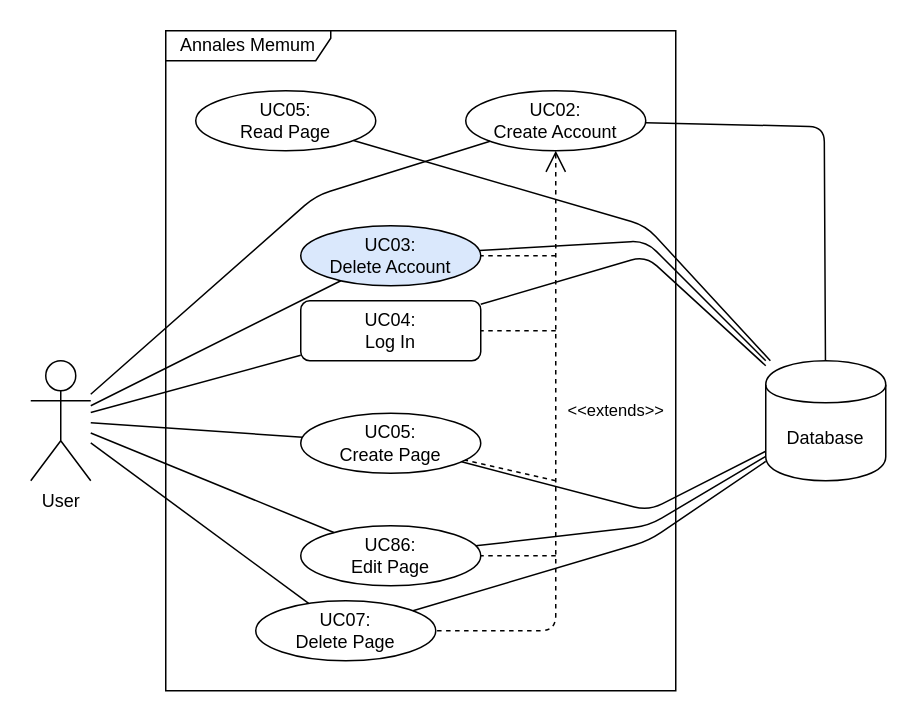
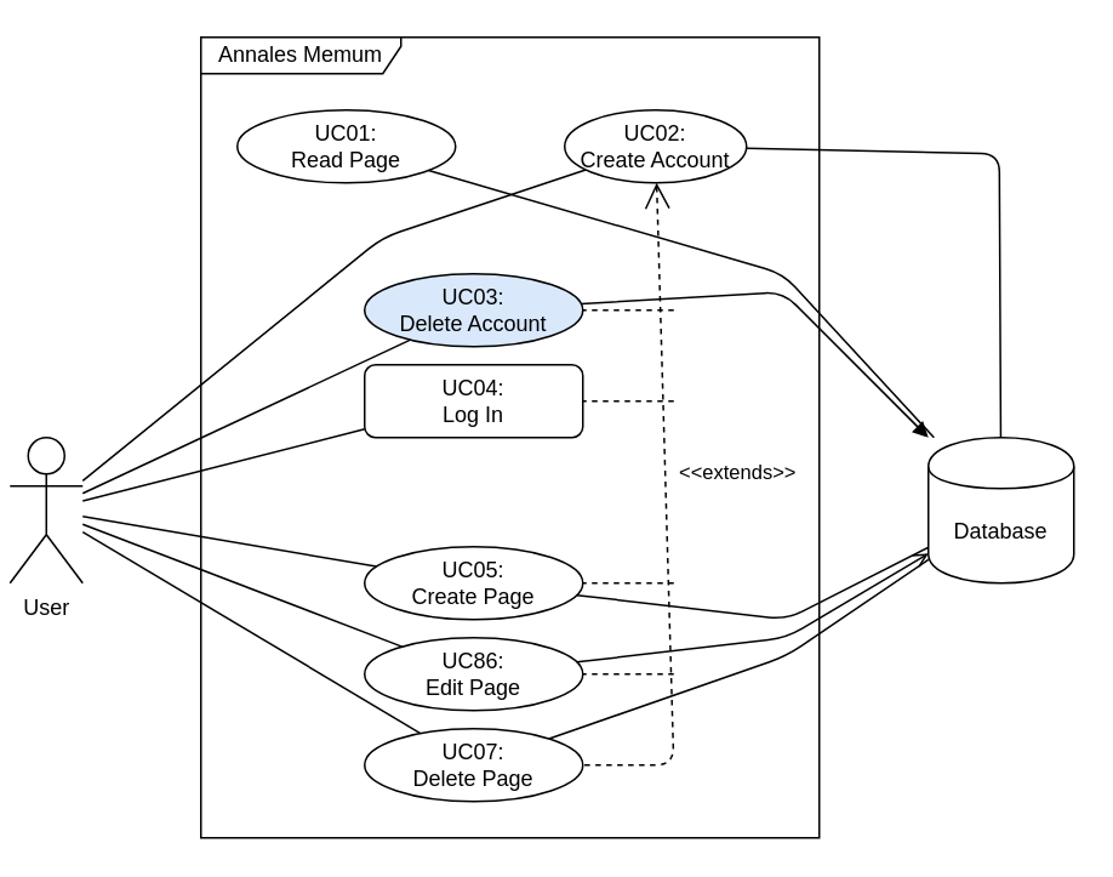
  <mxCell id="0" />
  <mxCell id="1" parent="0" />
- <mxCell id="2" value="User" style="shape=umlActor;verticalLabelPosition=bottom;labelBackgroundColor=#ffffff;verticalAlign=top;html=1;outlineConnect=0;" parent="1" vertex="1"><mxGeometry x="20" y="240" width="40" height="80" as="geometry" /></mxCell>
+ <mxCell id="2" value="User" style="shape=umlActor;verticalLabelPosition=bottom;labelBackgroundColor=#ffffff;verticalAlign=top;html=1;outlineConnect=0;" parent="1" vertex="1"><mxGeometry x="5" y="240" width="40" height="80" as="geometry" /></mxCell>
  <mxCell id="3" value="Annales Memum" style="shape=umlFrame;whiteSpace=wrap;html=1;width=110;height=20;" parent="1" vertex="1"><mxGeometry x="110" y="20" width="340" height="440" as="geometry" /></mxCell>
- <mxCell id="4" value="&lt;font style=&quot;font-size: 12px&quot;&gt;UC02:&lt;br&gt;Create Account&lt;br&gt;&lt;/font&gt;" style="ellipse;whiteSpace=wrap;html=1;" parent="1" vertex="1"><mxGeometry x="310" y="60" width="120" height="40" as="geometry" /></mxCell>
+ <mxCell id="4" value="&lt;font style=&quot;font-size: 12px&quot;&gt;UC02:&lt;br&gt;Create Account&lt;br&gt;&lt;/font&gt;" style="ellipse;whiteSpace=wrap;html=1;" parent="1" vertex="1"><mxGeometry x="310" y="60" width="100" height="40" as="geometry" /></mxCell>
  <mxCell id="5" value="&lt;font style=&quot;font-size: 12px&quot;&gt;UC04:&lt;br&gt;Log In&lt;br&gt;&lt;/font&gt;" style="whiteSpace=wrap;html=1;rounded=1;" parent="1" vertex="1"><mxGeometry x="200" y="200" width="120" height="40" as="geometry" /></mxCell>
- <mxCell id="6" value="&lt;font style=&quot;font-size: 12px&quot;&gt;UC05:&lt;br&gt;Create Page&lt;br&gt;&lt;/font&gt;" style="ellipse;whiteSpace=wrap;html=1;" parent="1" vertex="1"><mxGeometry x="200" y="275" width="120" height="40" as="geometry" /></mxCell>
+ <mxCell id="6" value="&lt;font style=&quot;font-size: 12px&quot;&gt;UC05:&lt;br&gt;Create Page&lt;br&gt;&lt;/font&gt;" style="ellipse;whiteSpace=wrap;html=1;" parent="1" vertex="1"><mxGeometry x="200" y="300" width="120" height="40" as="geometry" /></mxCell>
  <mxCell id="7" value="&lt;font style=&quot;font-size: 12px&quot;&gt;UC86:&lt;br&gt;Edit&amp;nbsp;Page&lt;br&gt;&lt;/font&gt;" style="ellipse;whiteSpace=wrap;html=1;" parent="1" vertex="1"><mxGeometry x="200" y="350" width="120" height="40" as="geometry" /></mxCell>
- <mxCell id="8" value="&lt;font style=&quot;font-size: 12px&quot;&gt;UC07:&lt;br&gt;Delete Page&lt;br&gt;&lt;/font&gt;" style="ellipse;whiteSpace=wrap;html=1;" parent="1" vertex="1"><mxGeometry x="170" y="400" width="120" height="40" as="geometry" /></mxCell>
- <mxCell id="9" value="&lt;font style=&quot;font-size: 12px&quot;&gt;UC05:&lt;br&gt;Read Page&lt;br&gt;&lt;/font&gt;" style="ellipse;whiteSpace=wrap;html=1;" parent="1" vertex="1"><mxGeometry x="130" y="60" width="120" height="40" as="geometry" /></mxCell>
+ <mxCell id="8" value="&lt;font style=&quot;font-size: 12px&quot;&gt;UC07:&lt;br&gt;Delete Page&lt;br&gt;&lt;/font&gt;" style="ellipse;whiteSpace=wrap;html=1;" parent="1" vertex="1"><mxGeometry x="200" y="400" width="120" height="40" as="geometry" /></mxCell>
+ <mxCell id="9" value="&lt;font style=&quot;font-size: 12px&quot;&gt;UC01:&lt;br&gt;Read Page&lt;br&gt;&lt;/font&gt;" style="ellipse;whiteSpace=wrap;html=1;" parent="1" vertex="1"><mxGeometry x="130" y="60" width="120" height="40" as="geometry" /></mxCell>
  <mxCell id="10" value="&lt;font style=&quot;font-size: 12px&quot;&gt;UC03:&lt;br&gt;Delete Account&lt;br&gt;&lt;/font&gt;" style="ellipse;whiteSpace=wrap;html=1;fillColor=#dae8fc;" parent="1" vertex="1"><mxGeometry x="200" y="150" width="120" height="40" as="geometry" /></mxCell>
  <mxCell id="11" value="" style="endArrow=none;html=1;" parent="1" source="2" target="4" edge="1"><mxGeometry width="50" height="50" relative="1" as="geometry"><mxPoint x="80" y="144" as="sourcePoint" /><mxPoint x="215.402" y="103.379" as="targetPoint" /><Array as="points"><mxPoint x="210" y="130" /></Array></mxGeometry></mxCell>
  <mxCell id="12" value="" style="endArrow=none;html=1;" parent="1" source="2" target="10" edge="1"><mxGeometry width="50" height="50" relative="1" as="geometry"><mxPoint x="80" y="150" as="sourcePoint" /><mxPoint x="200" y="150" as="targetPoint" /></mxGeometry></mxCell>
  <mxCell id="13" value="" style="endArrow=none;html=1;" parent="1" source="2" target="5" edge="1"><mxGeometry width="50" height="50" relative="1" as="geometry"><mxPoint x="90" y="160" as="sourcePoint" /><mxPoint x="210" y="160" as="targetPoint" /></mxGeometry></mxCell>
  <mxCell id="14" value="" style="endArrow=none;html=1;" parent="1" source="2" target="6" edge="1"><mxGeometry width="50" height="50" relative="1" as="geometry"><mxPoint x="54.6" y="340.62" as="sourcePoint" /><mxPoint x="190.002" y="299.999" as="targetPoint" /></mxGeometry></mxCell>
  <mxCell id="15" value="" style="endArrow=none;html=1;" parent="1" source="2" target="7" edge="1"><mxGeometry width="50" height="50" relative="1" as="geometry"><mxPoint x="54.6" y="346.62" as="sourcePoint" /><mxPoint x="174.6" y="346.62" as="targetPoint" /></mxGeometry></mxCell>
  <mxCell id="16" value="" style="endArrow=none;html=1;" parent="1" source="2" target="8" edge="1"><mxGeometry width="50" height="50" relative="1" as="geometry"><mxPoint x="54.6" y="351.62" as="sourcePoint" /><mxPoint x="186.6" y="384.62" as="targetPoint" /></mxGeometry></mxCell>
  <mxCell id="17" value="&amp;lt;&amp;lt;extends&amp;gt;&amp;gt;" style="endArrow=none;endSize=6;dashed=1;html=1;startArrow=open;startFill=0;endFill=0;startSize=12;" parent="1" source="4" target="8" edge="1"><mxGeometry x="-0.135" y="40" width="160" relative="1" as="geometry"><mxPoint x="500" y="240" as="sourcePoint" /><mxPoint x="660" y="240" as="targetPoint" /><Array as="points"><mxPoint x="370" y="420" /></Array><mxPoint as="offset" /></mxGeometry></mxCell>
  <mxCell id="18" value="" style="endArrow=none;html=1;endFill=0;endSize=12;dashed=1;" parent="1" target="7" edge="1"><mxGeometry width="50" height="50" relative="1" as="geometry"><mxPoint x="370" y="370" as="sourcePoint" /><mxPoint x="450" y="360" as="targetPoint" /></mxGeometry></mxCell>
  <mxCell id="19" value="" style="endArrow=none;html=1;endFill=0;endSize=12;dashed=1;" parent="1" target="6" edge="1"><mxGeometry width="50" height="50" relative="1" as="geometry"><mxPoint x="370" y="320" as="sourcePoint" /><mxPoint x="330" y="380" as="targetPoint" /></mxGeometry></mxCell>
  <mxCell id="20" value="" style="endArrow=none;html=1;endFill=0;endSize=12;dashed=1;" parent="1" target="5" edge="1"><mxGeometry width="50" height="50" relative="1" as="geometry"><mxPoint x="370" y="220" as="sourcePoint" /><mxPoint x="300" y="244.76" as="targetPoint" /></mxGeometry></mxCell>
  <mxCell id="21" value="" style="endArrow=none;html=1;endFill=0;endSize=12;dashed=1;" parent="1" target="10" edge="1"><mxGeometry width="50" height="50" relative="1" as="geometry"><mxPoint x="370" y="170" as="sourcePoint" /><mxPoint x="300" y="194.76" as="targetPoint" /></mxGeometry></mxCell>
  <mxCell id="22" value="" style="endArrow=none;html=1;" edge="1" parent="1" source="4"><mxGeometry width="50" height="50" relative="1" as="geometry"><mxPoint x="70" y="272.353" as="sourcePoint" /><mxPoint x="549.796" y="240" as="targetPoint" /><Array as="points"><mxPoint x="549" y="84" /></Array></mxGeometry></mxCell>
  <mxCell id="23" value="Database" style="shape=cylinder;whiteSpace=wrap;html=1;boundedLbl=1;backgroundOutline=1;" vertex="1" parent="1"><mxGeometry x="510" y="240" width="80" height="80" as="geometry" /></mxCell>
  <mxCell id="24" value="" style="endArrow=none;html=1;" edge="1" parent="1" source="9" target="23"><mxGeometry width="50" height="50" relative="1" as="geometry"><mxPoint x="439.866" y="91.338" as="sourcePoint" /><mxPoint x="559.796" y="250" as="targetPoint" /><Array as="points"><mxPoint x="430" y="150" /></Array></mxGeometry></mxCell>
- <mxCell id="25" value="" style="endArrow=none;html=1;" edge="1" parent="1" source="10" target="23"><mxGeometry width="50" height="50" relative="1" as="geometry"><mxPoint x="248" y="102" as="sourcePoint" /><mxPoint x="525.714" y="250" as="targetPoint" /><Array as="points"><mxPoint x="430" y="160" /></Array></mxGeometry></mxCell>
- <mxCell id="26" value="" style="endArrow=none;html=1;" edge="1" parent="1" source="5" target="23"><mxGeometry width="50" height="50" relative="1" as="geometry"><mxPoint x="326.579" y="186.656" as="sourcePoint" /><mxPoint x="520" y="260" as="targetPoint" /><Array as="points"><mxPoint x="430" y="170" /></Array></mxGeometry></mxCell>
+ <mxCell id="25" value="" style="endArrow=block;html=1;" edge="1" parent="1" source="10" target="23"><mxGeometry width="50" height="50" relative="1" as="geometry"><mxPoint x="248" y="102" as="sourcePoint" /><mxPoint x="525.714" y="250" as="targetPoint" /><Array as="points"><mxPoint x="430" y="160" /></Array></mxGeometry></mxCell>
  <mxCell id="27" value="" style="endArrow=none;html=1;" edge="1" parent="1" source="6" target="23"><mxGeometry width="50" height="50" relative="1" as="geometry"><mxPoint x="240" y="340" as="sourcePoint" /><mxPoint x="517.714" y="488" as="targetPoint" /><Array as="points"><mxPoint x="432" y="340" /></Array></mxGeometry></mxCell>
- <mxCell id="28" value="" style="endArrow=none;html=1;" edge="1" parent="1" source="7" target="23"><mxGeometry width="50" height="50" relative="1" as="geometry"><mxPoint x="318.579" y="424.656" as="sourcePoint" /><mxPoint x="512" y="498" as="targetPoint" /><Array as="points"><mxPoint x="432" y="350" /></Array></mxGeometry></mxCell>
+ <mxCell id="28" value="" style="endArrow=open;html=1;" edge="1" parent="1" source="7" target="23"><mxGeometry width="50" height="50" relative="1" as="geometry"><mxPoint x="318.579" y="424.656" as="sourcePoint" /><mxPoint x="512" y="498" as="targetPoint" /><Array as="points"><mxPoint x="432" y="350" /></Array></mxGeometry></mxCell>
  <mxCell id="29" value="" style="endArrow=none;html=1;" edge="1" parent="1" source="8" target="23"><mxGeometry width="50" height="50" relative="1" as="geometry"><mxPoint x="318.579" y="461.344" as="sourcePoint" /><mxPoint x="512" y="501.333" as="targetPoint" /><Array as="points"><mxPoint x="432" y="360" /></Array></mxGeometry></mxCell>
